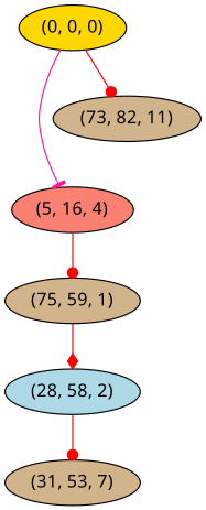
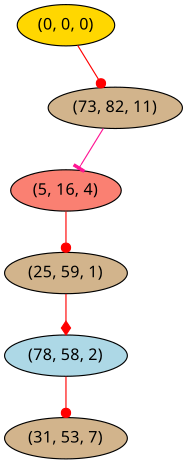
  digraph {
    fontname="Noto Sans"
    node [fillcolor=tan fontname="Noto Sans" style=filled]
    edge [arrowhead=dot color=red fontname="Noto Sans"]
    "(0, 0, 0)" [fillcolor=gold]
    "(5, 16, 4)" [fillcolor=salmon]
    "(73, 82, 11)"
-   "(25, 59, 1)" [label="(75, 59, 1)"]
-   "(28, 58, 2)" [fillcolor=lightblue]
+   "(25, 59, 1)"
+   "(28, 58, 2)" [fillcolor=lightblue label="(78, 58, 2)"]
    n6 [label="(31, 53, 7)"]
-   "(0, 0, 0)" -> "(5, 16, 4)" [arrowhead=tee color=deeppink]
+   "(73, 82, 11)" -> "(5, 16, 4)" [arrowhead=tee color=deeppink]
    "(0, 0, 0)" -> "(73, 82, 11)"
    "(5, 16, 4)" -> "(25, 59, 1)"
    "(25, 59, 1)" -> "(28, 58, 2)" [arrowhead=diamond]
    "(28, 58, 2)" -> n6
  }
